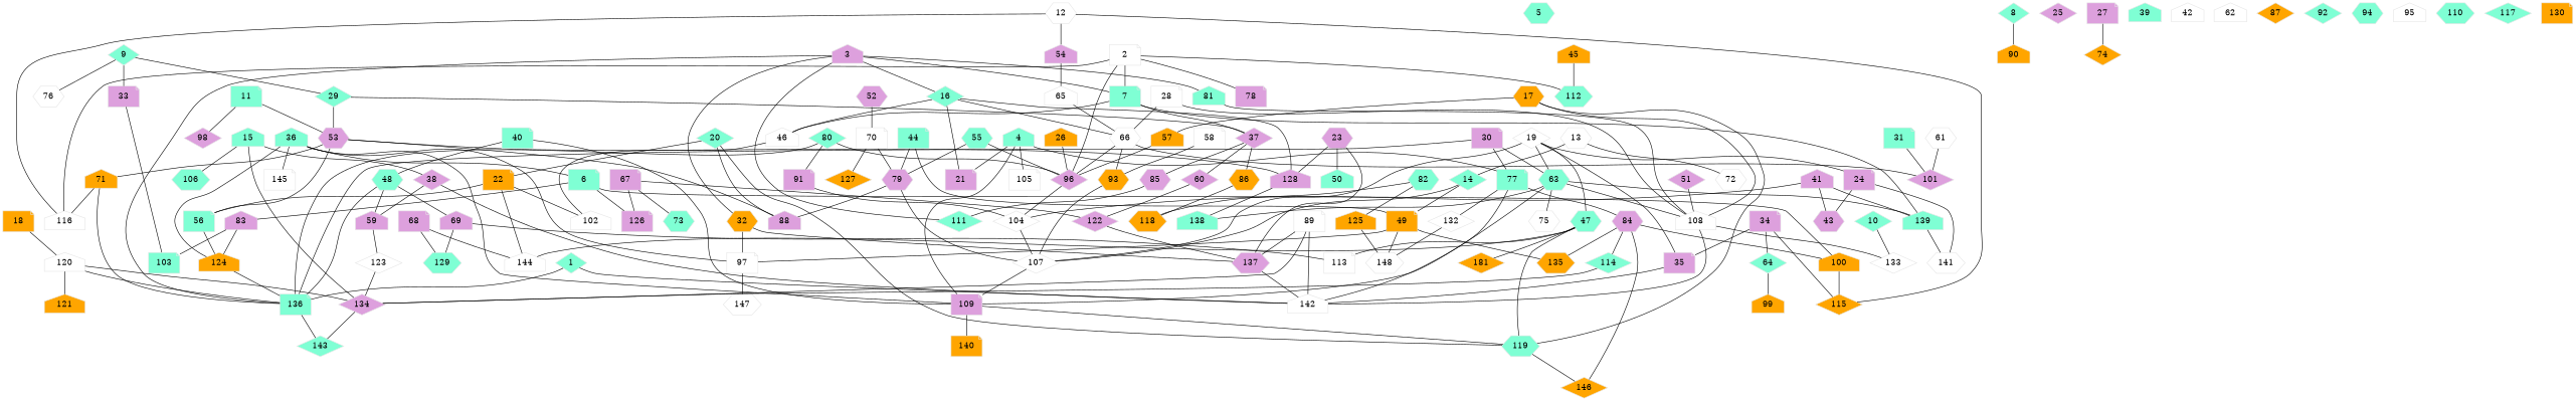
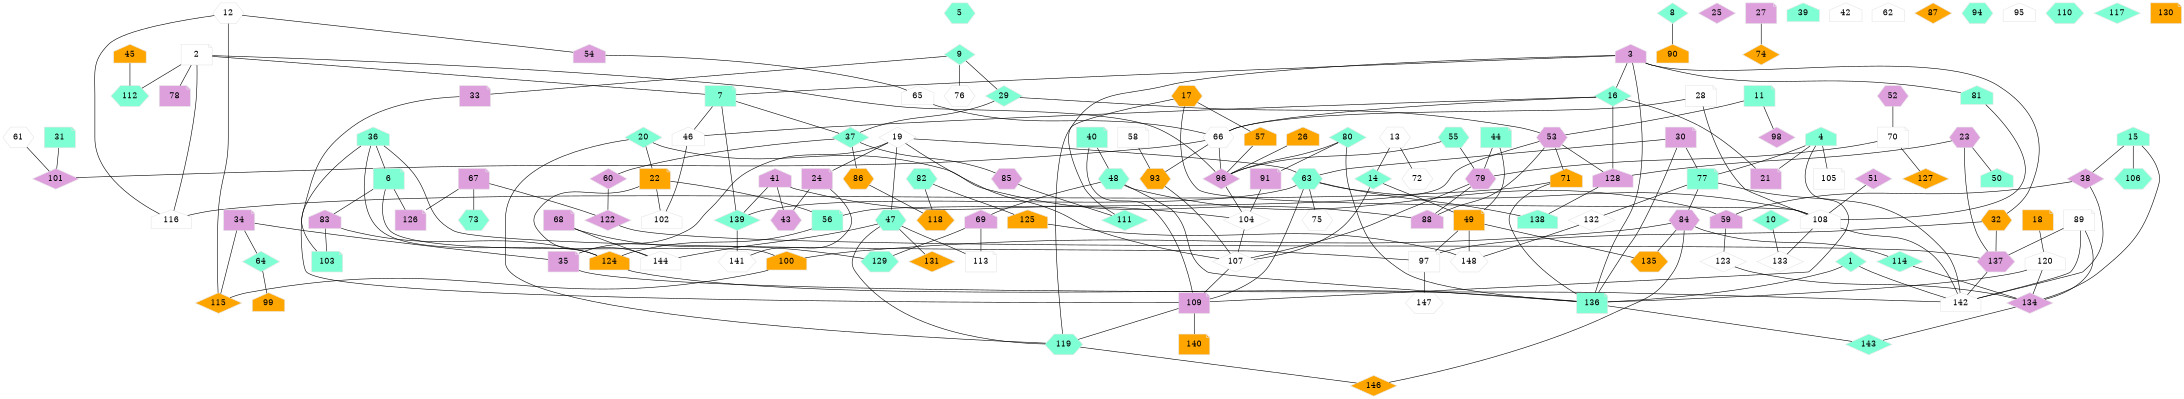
  graph {
    node [color=gray90 fillcolor=aquamarine shape=diamond style=filled]
    1
    136 [shape=note]
    142 [fillcolor=white shape=house]
    143
    2 [fillcolor=white shape=note]
    7 [shape=note]
    78 [fillcolor=plum shape=note]
    96 [fillcolor=plum]
    112 [shape=hexagon]
    116 [fillcolor=white shape=house]
-   37 [fillcolor=plum]
+   37
    46 [fillcolor=white shape=house]
-   139 [shape=house]
+   139
    104 [fillcolor=white]
    3 [fillcolor=plum shape=house]
    16
    32 [fillcolor=orange shape=hexagon]
    81 [shape=house]
    111
    21 [fillcolor=plum shape=note]
    66 [fillcolor=white shape=hexagon]
    128 [fillcolor=plum shape=house]
    137 [fillcolor=plum shape=hexagon]
    97 [fillcolor=white shape=note]
    108 [fillcolor=white shape=house]
    4 [shape=house]
    77 [shape=note]
    105 [fillcolor=white shape=note]
    109 [fillcolor=plum shape=note]
    84 [fillcolor=plum shape=hexagon]
    132 [fillcolor=white]
    119 [shape=hexagon]
    140 [fillcolor=orange shape=note]
    5 [shape=hexagon]
    83 [fillcolor=plum shape=house]
    6 [shape=note]
    100 [fillcolor=orange shape=house]
    126 [fillcolor=plum shape=note]
    103 [shape=note]
    124 [fillcolor=orange shape=house]
    115 [fillcolor=orange]
    60 [fillcolor=plum]
    85 [fillcolor=plum shape=hexagon]
    86 [fillcolor=orange shape=hexagon]
    102 [fillcolor=white shape=house]
    141 [fillcolor=white shape=hexagon]
    8
    90 [fillcolor=orange shape=house]
    9
    29
    33 [fillcolor=plum shape=note]
    76 [fillcolor=white shape=hexagon]
    53 [fillcolor=plum shape=hexagon]
    10
    133 [fillcolor=white]
    11 [shape=note]
    98 [fillcolor=plum]
    88 [fillcolor=plum shape=house]
    56 [shape=note]
    71 [fillcolor=orange shape=house]
    12 [fillcolor=white shape=hexagon]
    54 [fillcolor=plum shape=house]
    65 [fillcolor=white shape=house]
    13 [fillcolor=white shape=hexagon]
    14
    72 [fillcolor=white shape=hexagon]
    49 [fillcolor=orange shape=note]
    107 [fillcolor=white]
    135 [fillcolor=orange shape=hexagon]
    148 [fillcolor=white shape=hexagon]
    15 [shape=house]
    38 [fillcolor=plum]
    106 [shape=hexagon]
    134 [fillcolor=plum]
    59 [fillcolor=plum shape=house]
    101 [fillcolor=plum]
    93 [fillcolor=orange shape=hexagon]
    138 [shape=house]
    17 [fillcolor=orange shape=hexagon]
    57 [fillcolor=orange shape=house]
    146 [fillcolor=orange]
    18 [fillcolor=orange shape=note]
    120 [fillcolor=white shape=house]
-   121 [fillcolor=orange shape=house]
    19 [fillcolor=white]
    24 [fillcolor=plum shape=note]
    35 [fillcolor=plum shape=note]
    47 [shape=hexagon]
    63 [shape=hexagon]
    43 [fillcolor=plum shape=hexagon]
    144 [fillcolor=white shape=house]
    113 [fillcolor=white shape=note]
-   131 [fillcolor=orange label=181]
+   131 [fillcolor=orange]
    75 [fillcolor=white shape=hexagon]
    20
    22 [fillcolor=orange shape=note]
    23 [fillcolor=plum shape=hexagon]
    50 [shape=house]
    25 [fillcolor=plum]
    26 [fillcolor=orange shape=house]
    27 [fillcolor=plum shape=note]
    74 [fillcolor=orange]
    28 [fillcolor=white shape=note]
    30 [fillcolor=plum shape=note]
    31 [shape=note]
    147 [fillcolor=white shape=hexagon]
    34 [fillcolor=plum shape=note]
    64
    99 [fillcolor=orange shape=house]
    36 [shape=house]
-   145 [fillcolor=white shape=note]
    122 [fillcolor=plum]
    118 [fillcolor=orange shape=hexagon]
    123 [fillcolor=white]
    39 [shape=house]
    40 [shape=note]
    48 [shape=hexagon]
    69 [fillcolor=plum shape=house]
    41 [fillcolor=plum shape=house]
    42 [fillcolor=white shape=house]
    44 [shape=note]
    79 [fillcolor=plum shape=hexagon]
    45 [fillcolor=orange shape=house]
    129 [shape=hexagon]
    51 [fillcolor=plum]
    52 [fillcolor=plum shape=hexagon]
    70 [fillcolor=white shape=note]
    127 [fillcolor=orange]
    55 [shape=hexagon]
    58 [fillcolor=white shape=note]
    61 [fillcolor=white shape=hexagon]
    62 [fillcolor=white shape=house]
    67 [fillcolor=plum shape=note]
    73 [shape=hexagon]
    68 [fillcolor=plum shape=note]
    114
    80
    91 [fillcolor=plum shape=note]
    82 [shape=hexagon]
    125 [fillcolor=orange shape=house]
    87 [fillcolor=orange]
    89 [fillcolor=white shape=note]
-   92
    94 [shape=hexagon]
    95 [fillcolor=white shape=house]
    110 [shape=hexagon]
    117
    130 [fillcolor=orange shape=note]
    1 -- 136
    1 -- 142
    136 -- 143
    2 -- 7
    2 -- 78
    2 -- 96
    2 -- 112
    2 -- 116
    7 -- 37
    7 -- 46
    7 -- 139
    96 -- 104
    37 -- 60
    37 -- 85
    37 -- 86
    46 -- 102
    139 -- 141
    104 -- 107
    3 -- 136
    3 -- 7
    3 -- 16
    3 -- 32
    3 -- 81
    3 -- 111
    16 -- 46
    16 -- 21
    16 -- 66
    16 -- 128
    32 -- 137
    32 -- 97
    81 -- 108
    66 -- 96
    66 -- 101
    66 -- 93
    128 -- 138
    137 -- 142
    97 -- 147
    108 -- 142
    108 -- 133
    4 -- 21
    4 -- 77
    4 -- 105
    4 -- 109
    77 -- 142
    77 -- 84
    77 -- 132
    109 -- 119
    109 -- 140
    84 -- 100
    84 -- 135
    84 -- 146
    84 -- 114
    132 -- 148
    119 -- 146
    83 -- 103
    83 -- 124
    6 -- 83
    6 -- 100
    6 -- 126
    100 -- 115
    124 -- 136
    60 -- 122
    85 -- 111
    86 -- 118
    8 -- 90
    9 -- 29
    9 -- 33
    9 -- 76
    29 -- 37
    29 -- 53
    33 -- 103
    53 -- 128
    53 -- 88
    53 -- 56
    53 -- 71
    10 -- 133
    11 -- 53
    11 -- 98
    56 -- 124
    71 -- 136
    71 -- 116
    12 -- 116
    12 -- 115
    12 -- 54
    54 -- 65
    65 -- 66
    13 -- 14
    13 -- 72
    14 -- 49
    14 -- 107
    49 -- 97
    49 -- 135
    49 -- 148
    107 -- 109
    15 -- 38
    15 -- 106
    15 -- 134
    38 -- 142
    38 -- 59
    134 -- 143
    59 -- 123
    93 -- 107
    17 -- 108
    17 -- 119
    17 -- 57
    57 -- 96
    18 -- 120
    120 -- 136
    120 -- 134
-   120 -- 121
    19 -- 107
    19 -- 24
    19 -- 35
    19 -- 47
    19 -- 63
    24 -- 141
    24 -- 43
    35 -- 142
    47 -- 119
    47 -- 144
    47 -- 113
    47 -- 131
    63 -- 139
    63 -- 108
    63 -- 109
    63 -- 138
    63 -- 75
    20 -- 119
    20 -- 88
    20 -- 22
    22 -- 102
    22 -- 56
    22 -- 144
    23 -- 128
    23 -- 137
    23 -- 50
    26 -- 96
    27 -- 74
    28 -- 66
    28 -- 108
    30 -- 136
    30 -- 77
    30 -- 63
    31 -- 101
    34 -- 115
    34 -- 35
    34 -- 64
    64 -- 99
    36 -- 97
    36 -- 109
    36 -- 6
    36 -- 124
-   36 -- 145
    122 -- 137
    123 -- 134
    40 -- 109
    40 -- 48
    48 -- 136
    48 -- 59
    48 -- 69
    69 -- 113
    69 -- 129
    41 -- 139
    41 -- 104
    41 -- 43
    44 -- 49
    44 -- 79
    79 -- 88
    79 -- 107
    45 -- 112
    51 -- 108
    52 -- 70
    70 -- 79
    70 -- 127
    55 -- 96
    55 -- 79
    58 -- 93
    61 -- 101
    67 -- 126
    67 -- 122
    67 -- 73
    68 -- 144
    68 -- 129
    114 -- 134
    80 -- 136
    80 -- 96
    80 -- 91
    91 -- 104
    82 -- 118
    82 -- 125
    125 -- 148
    89 -- 142
    89 -- 137
    89 -- 134
  }
